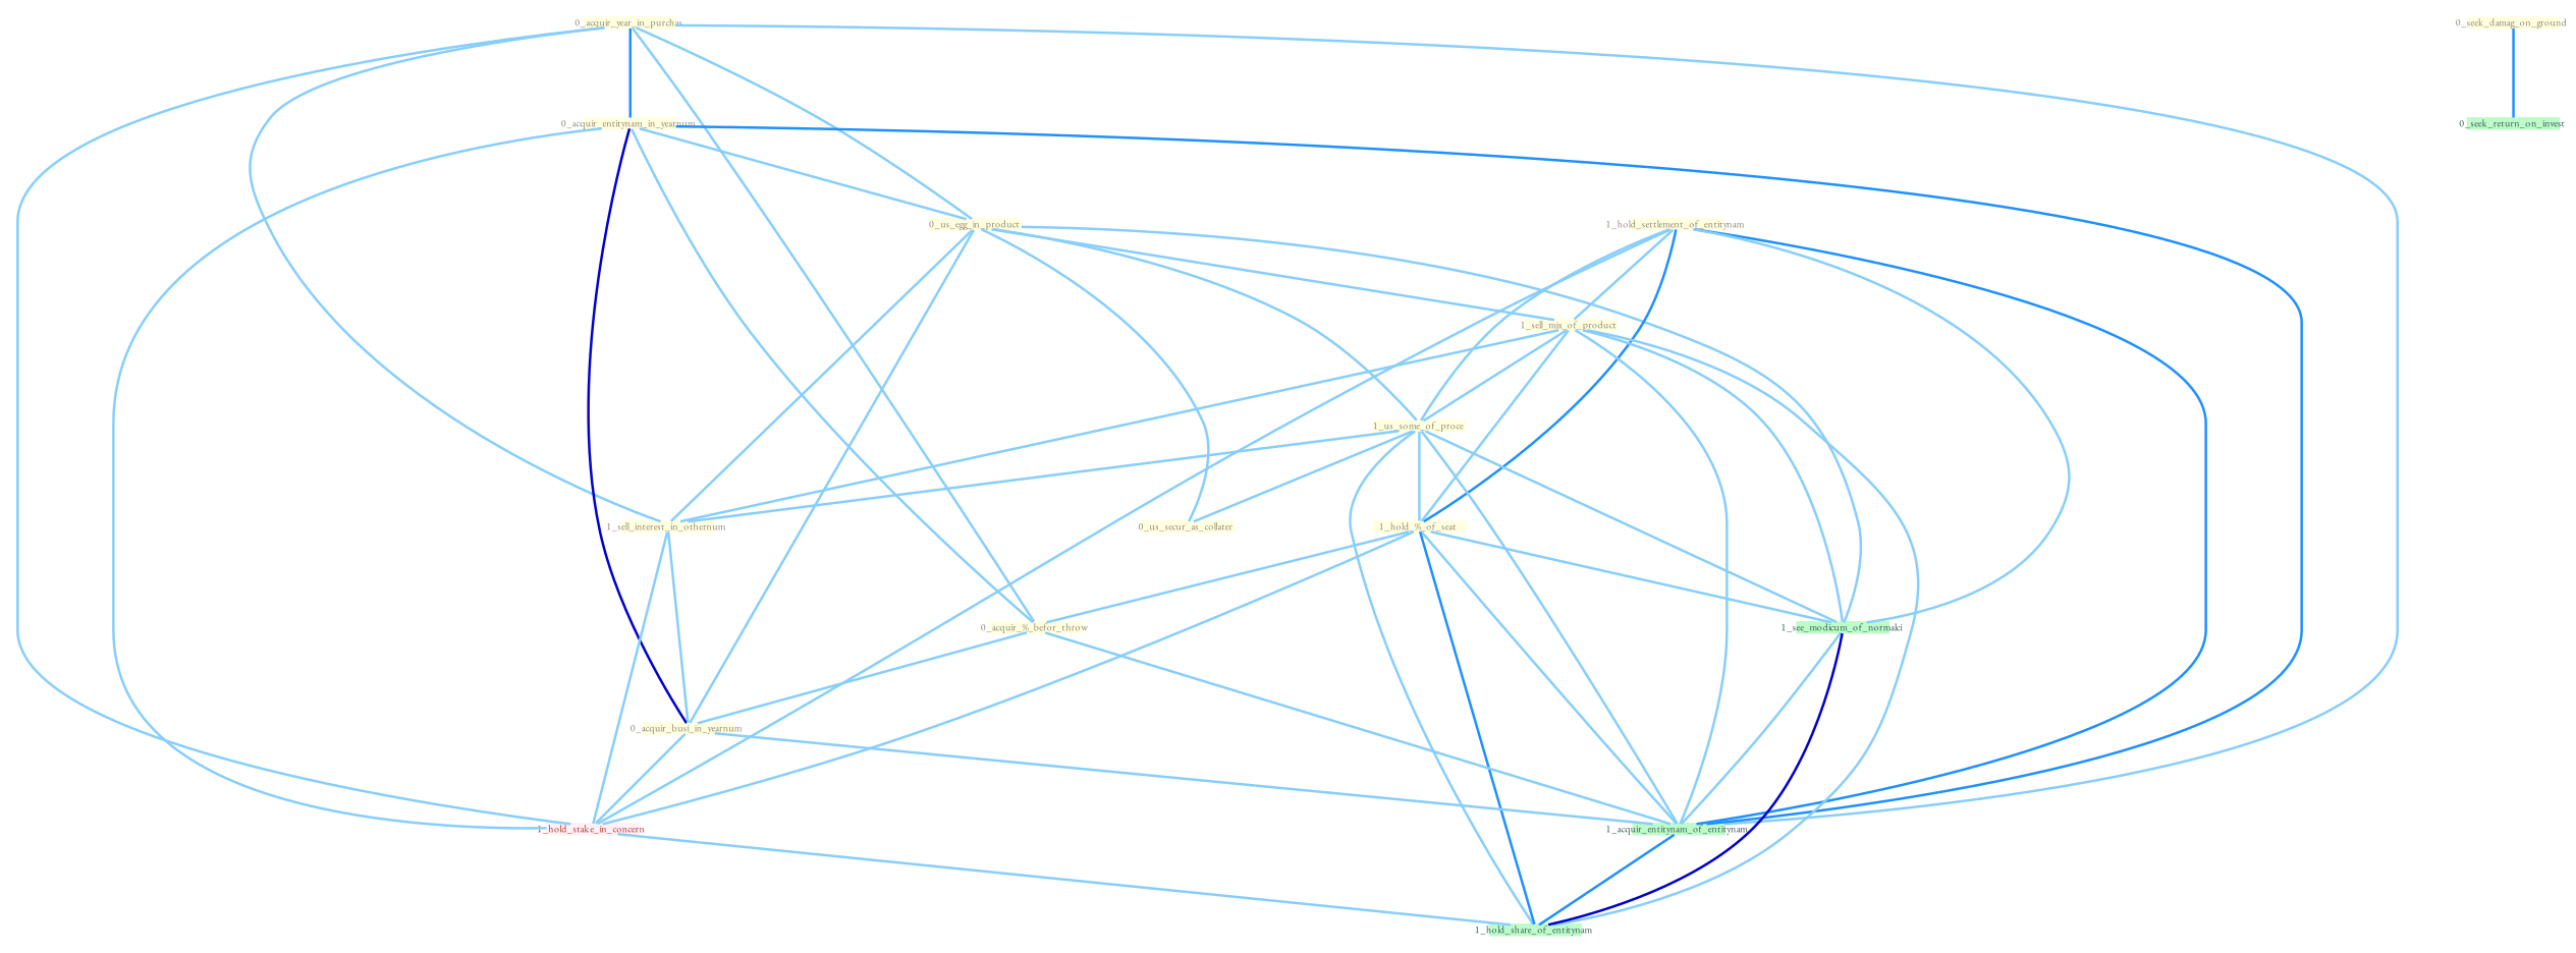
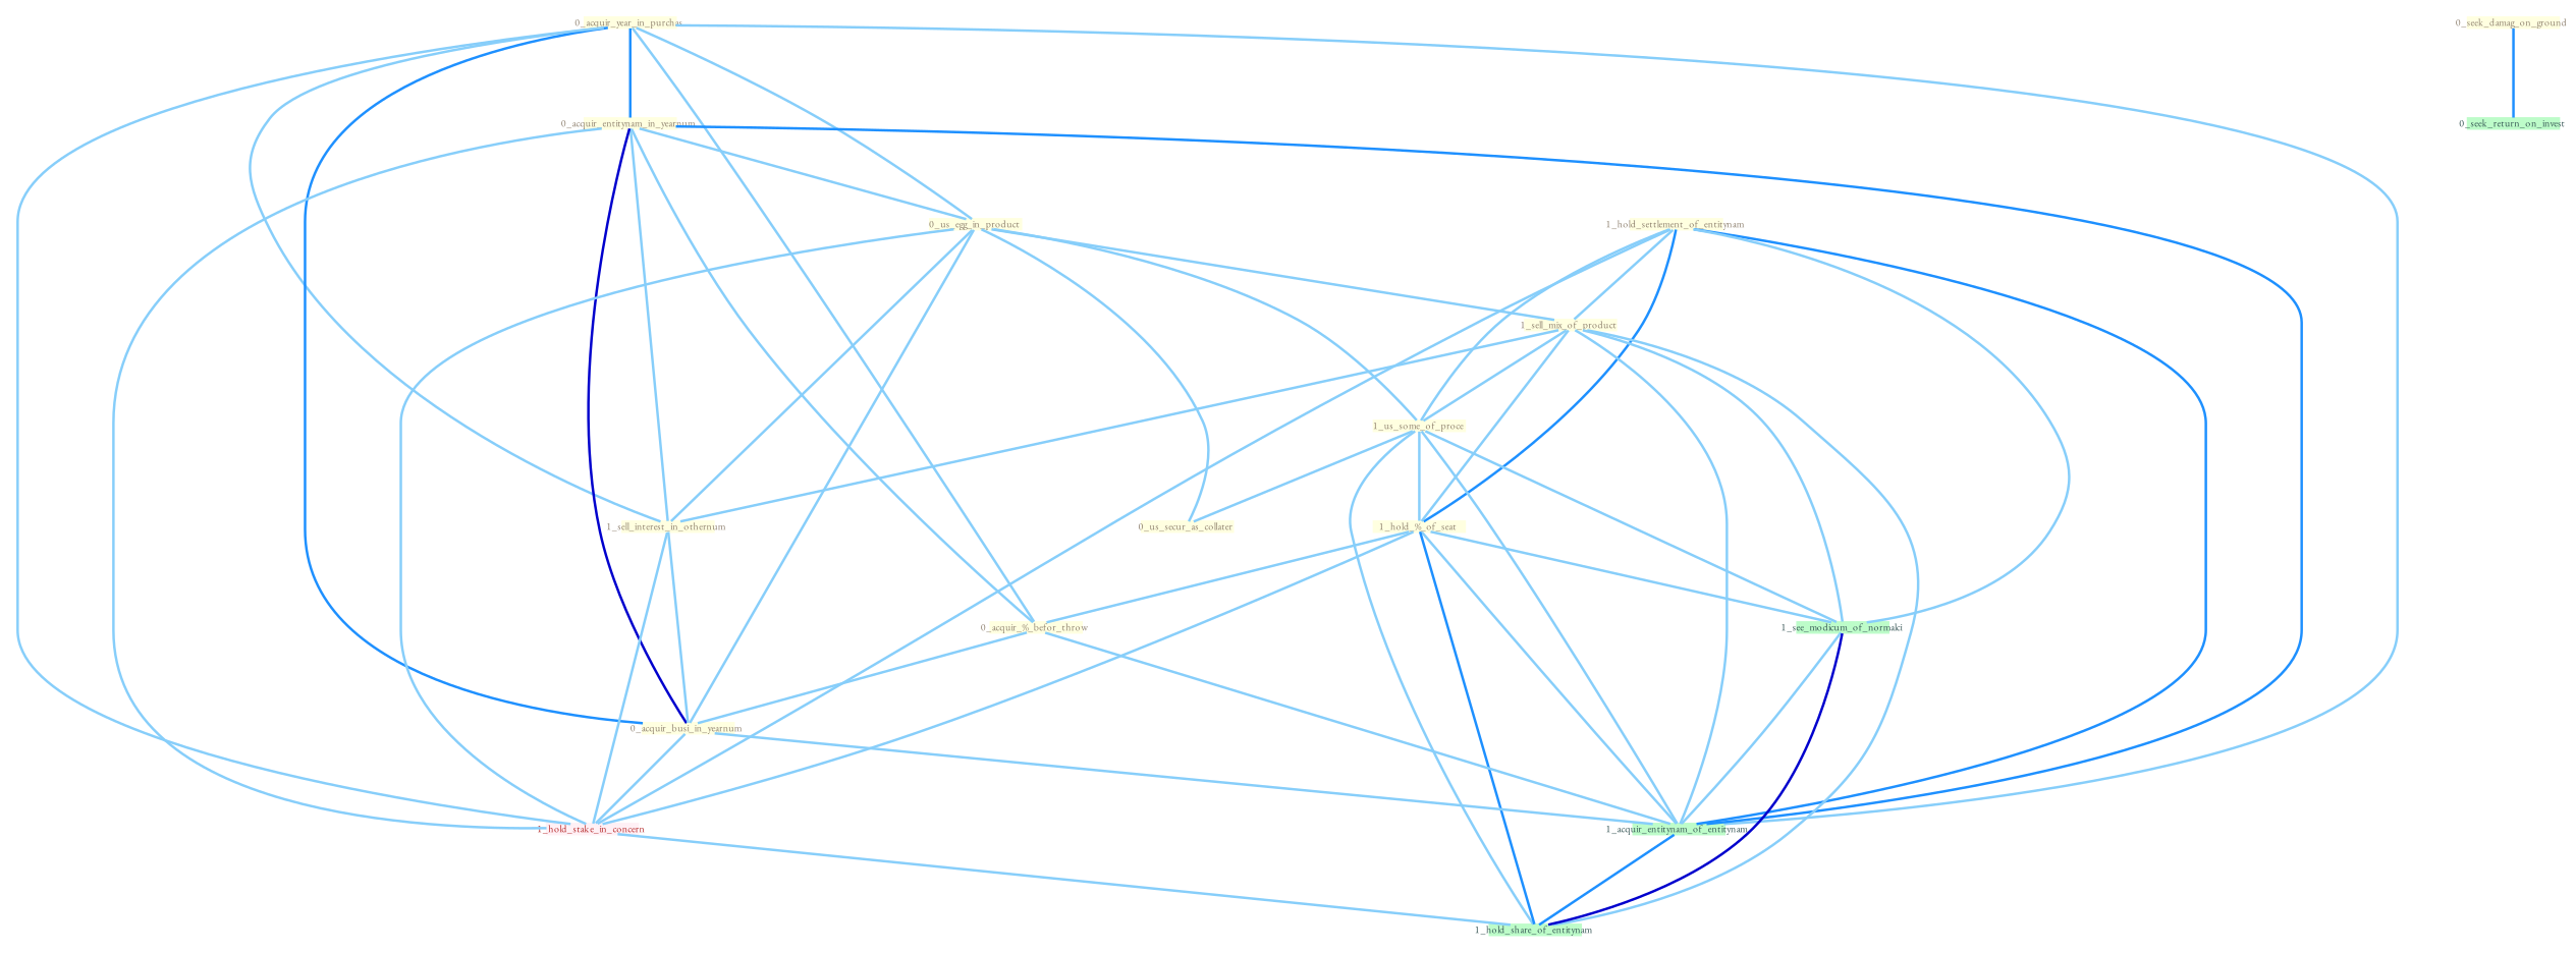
  graph {
    fontname="EB Garamond"
    node [color="#ffffe0" fixedsize=true fontcolor="#8b7d6b" fontname="EB Garamond" fontsize=4 shape=polygon style=filled]
    edge [color="#87cefa" fontname="EB Garamond" w=1]
    "0_acquir_year_in_purchas " [height=.06 width=.5]
    "0_acquir_entitynam_in_yearnum " [height=.06 width=.5]
    "0_us_egg_in_product " [height=.06 width=.5]
    "1_hold_settlement_of_entitynam " [height=.06 width=.5]
    "1_sell_mix_of_product " [height=.06 width=.5]
    "1_sell_interest_in_othernum " [height=.06 width=.5]
    "1_us_some_of_proce " [height=.06 width=.5]
    "0_seek_damag_on_ground " [height=.06 width=.5]
    "1_hold_%_of_seat " [height=.06 width=.5]
    "0_acquir_%_befor_throw " [height=.06 width=.5]
    "0_us_secur_as_collater " [height=.06 width=.5]
    "0_acquir_busi_in_yearnum " [height=.06 width=.5]
    "1_hold_stake_in_concern " [color="#fff0f5" fontcolor="#b22222" height=.06 width=.5]
    "1_acquir_entitynam_of_entitynam " [color="#BDFCC9" fontcolor="#2f4f4f" height=.06 width=.5]
    "1_see_modicum_of_normalci " [color="#BDFCC9" fontcolor="#2f4f4f" height=.06 width=.5]
    "1_hold_share_of_entitynam " [color="#BDFCC9" fontcolor="#2f4f4f" height=.06 width=.5]
    "0_seek_return_on_invest " [color="#BDFCC9" fontcolor="#2f4f4f" height=.06 width=.5]
    subgraph sub_1 {
      "0_acquir_year_in_purchas "
      "0_acquir_entitynam_in_yearnum "
      "0_us_egg_in_product "
      "1_hold_settlement_of_entitynam "
      "1_sell_mix_of_product "
      "1_sell_interest_in_othernum "
      "1_us_some_of_proce "
      "0_seek_damag_on_ground "
      "1_hold_%_of_seat "
      "0_acquir_%_befor_throw "
      "0_us_secur_as_collater "
      "0_acquir_busi_in_yearnum "
    }
    subgraph sub_2 {
      "1_hold_stake_in_concern "
    }
    "0_acquir_year_in_purchas " -- "0_acquir_entitynam_in_yearnum " [color="#1e90ff" w=2]
    "0_acquir_year_in_purchas " -- "0_us_egg_in_product "
    "0_acquir_year_in_purchas " -- "1_sell_interest_in_othernum "
    "0_acquir_year_in_purchas " -- "0_acquir_%_befor_throw "
+   "0_acquir_year_in_purchas " -- "0_acquir_busi_in_yearnum " [color="#1e90ff" w=2]
    "0_acquir_year_in_purchas " -- "1_hold_stake_in_concern "
    "0_acquir_year_in_purchas " -- "1_acquir_entitynam_of_entitynam "
    "0_acquir_entitynam_in_yearnum " -- "0_us_egg_in_product "
-   "1_us_some_of_proce " -- "1_sell_interest_in_othernum "
+   "0_acquir_entitynam_in_yearnum " -- "1_sell_interest_in_othernum "
    "0_acquir_entitynam_in_yearnum " -- "0_acquir_%_befor_throw "
    "0_acquir_entitynam_in_yearnum " -- "0_acquir_busi_in_yearnum " [color="#0000cd" w=3]
    "0_acquir_entitynam_in_yearnum " -- "1_hold_stake_in_concern "
    "0_acquir_entitynam_in_yearnum " -- "1_acquir_entitynam_of_entitynam " [color="#1e90ff" w=2]
    "0_us_egg_in_product " -- "1_sell_mix_of_product "
    "0_us_egg_in_product " -- "1_sell_interest_in_othernum "
    "0_us_egg_in_product " -- "1_us_some_of_proce "
    "0_us_egg_in_product " -- "0_us_secur_as_collater "
    "0_us_egg_in_product " -- "0_acquir_busi_in_yearnum "
-   "0_us_egg_in_product " -- "1_see_modicum_of_normalci "
+   "0_us_egg_in_product " -- "1_hold_stake_in_concern "
    "1_hold_settlement_of_entitynam " -- "1_sell_mix_of_product "
    "1_hold_settlement_of_entitynam " -- "1_us_some_of_proce "
    "1_hold_settlement_of_entitynam " -- "1_hold_%_of_seat " [color="#1e90ff" w=2]
    "1_hold_settlement_of_entitynam " -- "1_hold_stake_in_concern "
    "1_hold_settlement_of_entitynam " -- "1_acquir_entitynam_of_entitynam " [color="#1e90ff" w=2]
    "1_hold_settlement_of_entitynam " -- "1_see_modicum_of_normalci "
    "1_sell_mix_of_product " -- "1_sell_interest_in_othernum "
    "1_sell_mix_of_product " -- "1_us_some_of_proce "
    "1_sell_mix_of_product " -- "1_hold_%_of_seat "
    "1_sell_mix_of_product " -- "1_acquir_entitynam_of_entitynam "
    "1_sell_mix_of_product " -- "1_see_modicum_of_normalci "
    "1_sell_mix_of_product " -- "1_hold_share_of_entitynam "
    "1_sell_interest_in_othernum " -- "0_acquir_busi_in_yearnum "
    "1_sell_interest_in_othernum " -- "1_hold_stake_in_concern "
    "1_us_some_of_proce " -- "1_hold_%_of_seat "
    "1_us_some_of_proce " -- "0_us_secur_as_collater "
    "1_us_some_of_proce " -- "1_acquir_entitynam_of_entitynam "
    "1_us_some_of_proce " -- "1_see_modicum_of_normalci "
    "1_us_some_of_proce " -- "1_hold_share_of_entitynam "
    "0_seek_damag_on_ground " -- "0_seek_return_on_invest " [color="#1e90ff" w=2]
    "1_hold_%_of_seat " -- "0_acquir_%_befor_throw "
    "1_hold_%_of_seat " -- "1_hold_stake_in_concern "
    "1_hold_%_of_seat " -- "1_acquir_entitynam_of_entitynam "
    "1_hold_%_of_seat " -- "1_see_modicum_of_normalci "
    "1_hold_%_of_seat " -- "1_hold_share_of_entitynam " [color="#1e90ff" w=2]
    "0_acquir_%_befor_throw " -- "0_acquir_busi_in_yearnum "
    "0_acquir_%_befor_throw " -- "1_acquir_entitynam_of_entitynam "
    "0_acquir_busi_in_yearnum " -- "1_hold_stake_in_concern "
    "0_acquir_busi_in_yearnum " -- "1_acquir_entitynam_of_entitynam "
    "1_hold_stake_in_concern " -- "1_hold_share_of_entitynam "
    "1_acquir_entitynam_of_entitynam " -- "1_hold_share_of_entitynam " [color="#1e90ff" w=2]
    "1_see_modicum_of_normalci " -- "1_acquir_entitynam_of_entitynam "
    "1_see_modicum_of_normalci " -- "1_hold_share_of_entitynam " [color="#0000cd"]
  }
